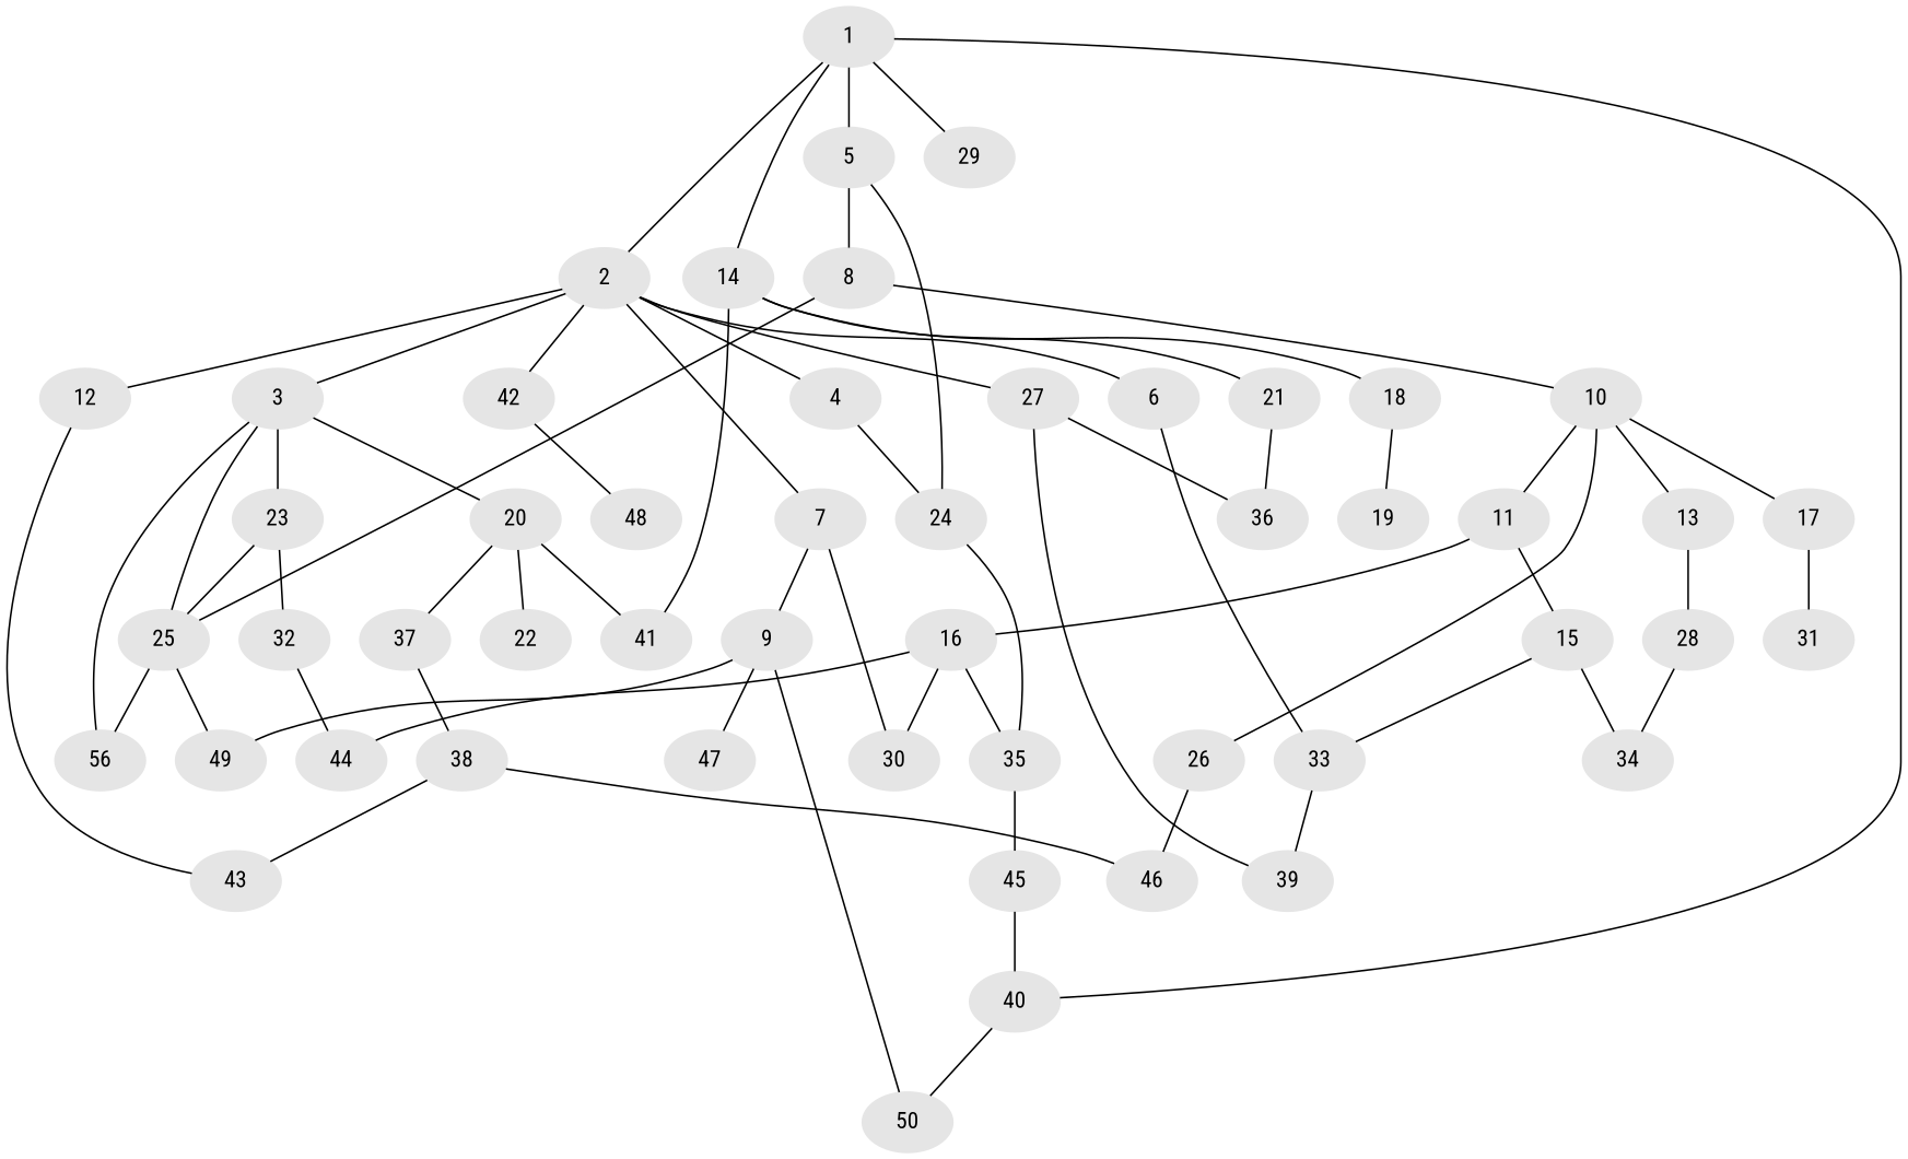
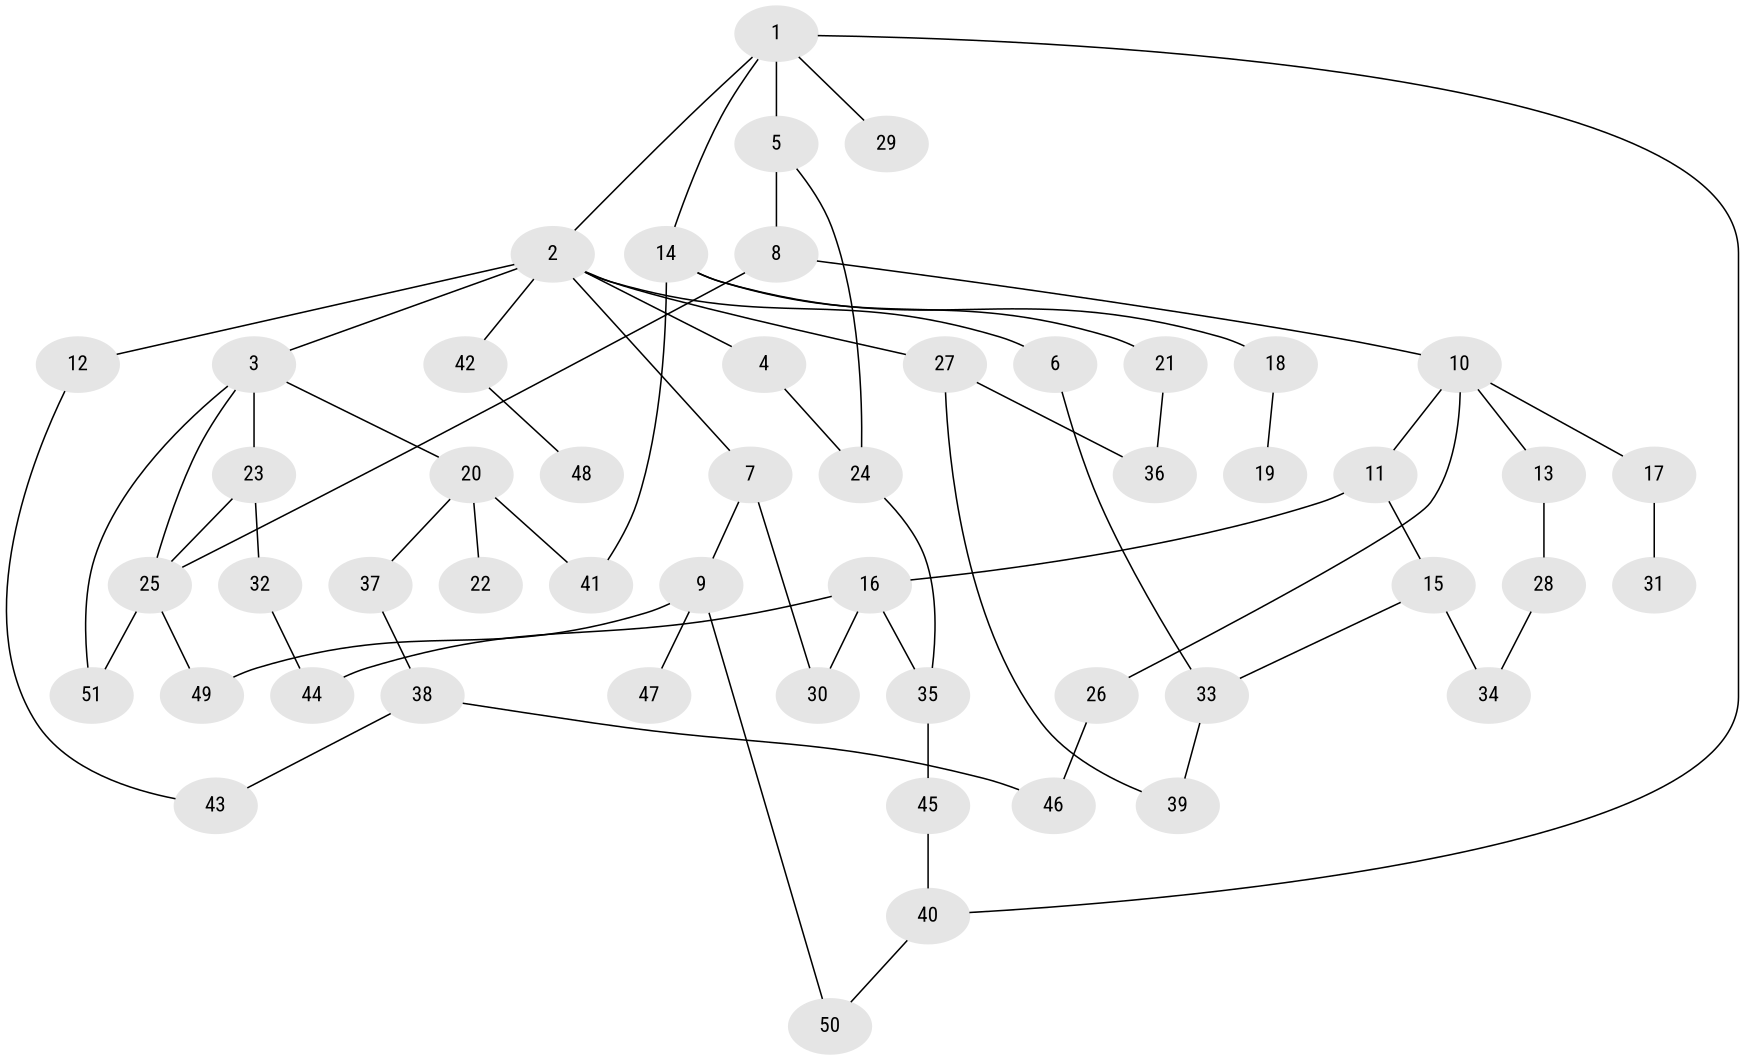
  graph {
    fontname="Roboto Condensed"
    node [color=gray90 fontname="Roboto Condensed" style=filled]
    edge [fontname="Roboto Condensed"]
    1
    2
    5
    14
    29
    40
    3
    4
    6
    7
    12
    27
    42
    24
    8
    18
    21
    41
    50
    20
    23
    25
-   51 [label=56]
+   51
    33
    9
    30
    43
    36
    39
    48
    22
    37
    32
    49
    35
    10
    47
    11
    13
    17
    26
    15
    16
    28
    31
    46
    34
    44
    19
    45
    38
    1 -- 2
    1 -- 5
    1 -- 14
    1 -- 29
    1 -- 40
    2 -- 3
    2 -- 4
    2 -- 6
    2 -- 7
    2 -- 12
    2 -- 27
    2 -- 42
    5 -- 24
    5 -- 8
    14 -- 18
    14 -- 21
    14 -- 41
    40 -- 50
    3 -- 20
    3 -- 23
    3 -- 25
    3 -- 51
    4 -- 24
    6 -- 33
    7 -- 9
    7 -- 30
    12 -- 43
    27 -- 36
    27 -- 39
    42 -- 48
    24 -- 35
    8 -- 25
    8 -- 10
    18 -- 19
    21 -- 36
    20 -- 41
    20 -- 22
    20 -- 37
    23 -- 25
    23 -- 32
    25 -- 51
    25 -- 49
    33 -- 39
    9 -- 50
    9 -- 49
    9 -- 47
    37 -- 38
    32 -- 44
    35 -- 45
    10 -- 11
    10 -- 13
    10 -- 17
    10 -- 26
    11 -- 15
    11 -- 16
    13 -- 28
    17 -- 31
    26 -- 46
    15 -- 33
    15 -- 34
    16 -- 30
    16 -- 35
    16 -- 44
    28 -- 34
    45 -- 40
    38 -- 43
    38 -- 46
  }
